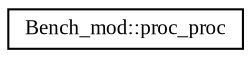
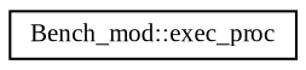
  digraph {
    rankdir=LR
    fontname="Liberation Serif"
-   n1 [color=black fillcolor=white fontname="Liberation Serif" fontsize=10 height=0.2 label="Bench_mod::proc_proc" shape=record style=filled width=0.4]
+   n1 [color=black fillcolor=white fontname="Liberation Serif" fontsize=10 height=0.2 label="Bench_mod::exec_proc" shape=record style=filled width=0.4]
  }
